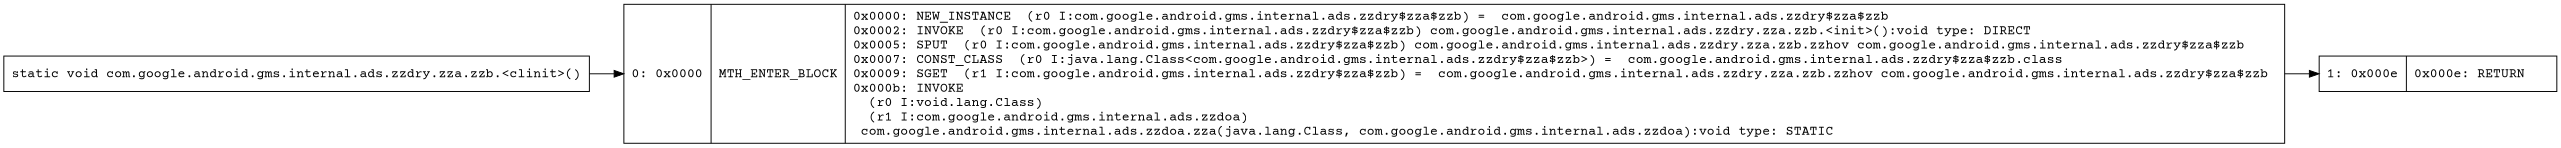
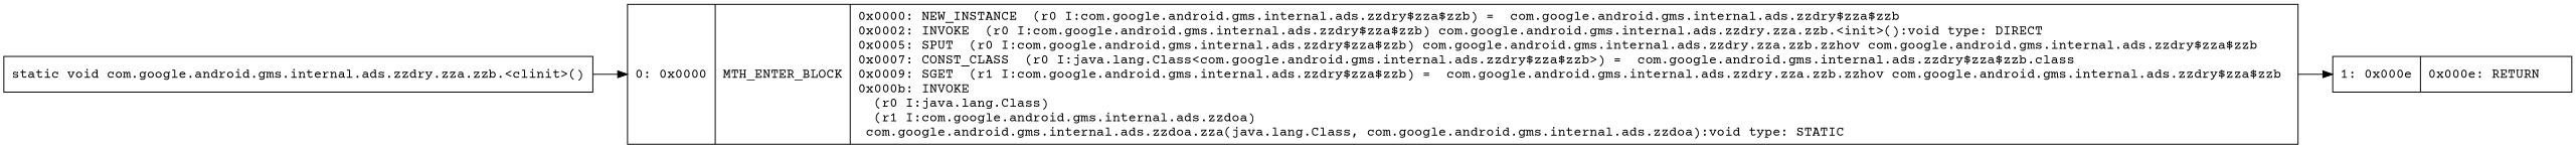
  digraph {
    rankdir=LR
    fontname="Courier Prime"
    node [shape=record fontname="Courier Prime"]
    edge [fontname="Courier Prime"]
-   n1 [label="{0\:\ 0x0000|MTH_ENTER_BLOCK\l|0x0000: NEW_INSTANCE  (r0 I:com.google.android.gms.internal.ads.zzdry$zza$zzb) =  com.google.android.gms.internal.ads.zzdry$zza$zzb \l0x0002: INVOKE  (r0 I:com.google.android.gms.internal.ads.zzdry$zza$zzb) com.google.android.gms.internal.ads.zzdry.zza.zzb.\<init\>():void type: DIRECT \l0x0005: SPUT  (r0 I:com.google.android.gms.internal.ads.zzdry$zza$zzb) com.google.android.gms.internal.ads.zzdry.zza.zzb.zzhov com.google.android.gms.internal.ads.zzdry$zza$zzb \l0x0007: CONST_CLASS  (r0 I:java.lang.Class\<com.google.android.gms.internal.ads.zzdry$zza$zzb\>) =  com.google.android.gms.internal.ads.zzdry$zza$zzb.class \l0x0009: SGET  (r1 I:com.google.android.gms.internal.ads.zzdry$zza$zzb) =  com.google.android.gms.internal.ads.zzdry.zza.zzb.zzhov com.google.android.gms.internal.ads.zzdry$zza$zzb \l0x000b: INVOKE  \l  (r0 I:void.lang.Class)\l  (r1 I:com.google.android.gms.internal.ads.zzdoa)\l com.google.android.gms.internal.ads.zzdoa.zza(java.lang.Class, com.google.android.gms.internal.ads.zzdoa):void type: STATIC \l}"]
+   n1 [label="{0\:\ 0x0000|MTH_ENTER_BLOCK\l|0x0000: NEW_INSTANCE  (r0 I:com.google.android.gms.internal.ads.zzdry$zza$zzb) =  com.google.android.gms.internal.ads.zzdry$zza$zzb \l0x0002: INVOKE  (r0 I:com.google.android.gms.internal.ads.zzdry$zza$zzb) com.google.android.gms.internal.ads.zzdry.zza.zzb.\<init\>():void type: DIRECT \l0x0005: SPUT  (r0 I:com.google.android.gms.internal.ads.zzdry$zza$zzb) com.google.android.gms.internal.ads.zzdry.zza.zzb.zzhov com.google.android.gms.internal.ads.zzdry$zza$zzb \l0x0007: CONST_CLASS  (r0 I:java.lang.Class\<com.google.android.gms.internal.ads.zzdry$zza$zzb\>) =  com.google.android.gms.internal.ads.zzdry$zza$zzb.class \l0x0009: SGET  (r1 I:com.google.android.gms.internal.ads.zzdry$zza$zzb) =  com.google.android.gms.internal.ads.zzdry.zza.zzb.zzhov com.google.android.gms.internal.ads.zzdry$zza$zzb \l0x000b: INVOKE  \l  (r0 I:java.lang.Class)\l  (r1 I:com.google.android.gms.internal.ads.zzdoa)\l com.google.android.gms.internal.ads.zzdoa.zza(java.lang.Class, com.google.android.gms.internal.ads.zzdoa):void type: STATIC \l}"]
    n2 [label="{1\:\ 0x000e|0x000e: RETURN   \l}"]
    n3 [label="{static void com.google.android.gms.internal.ads.zzdry.zza.zzb.\<clinit\>() }"]
    n1 -> n2
    n3 -> n1
  }
